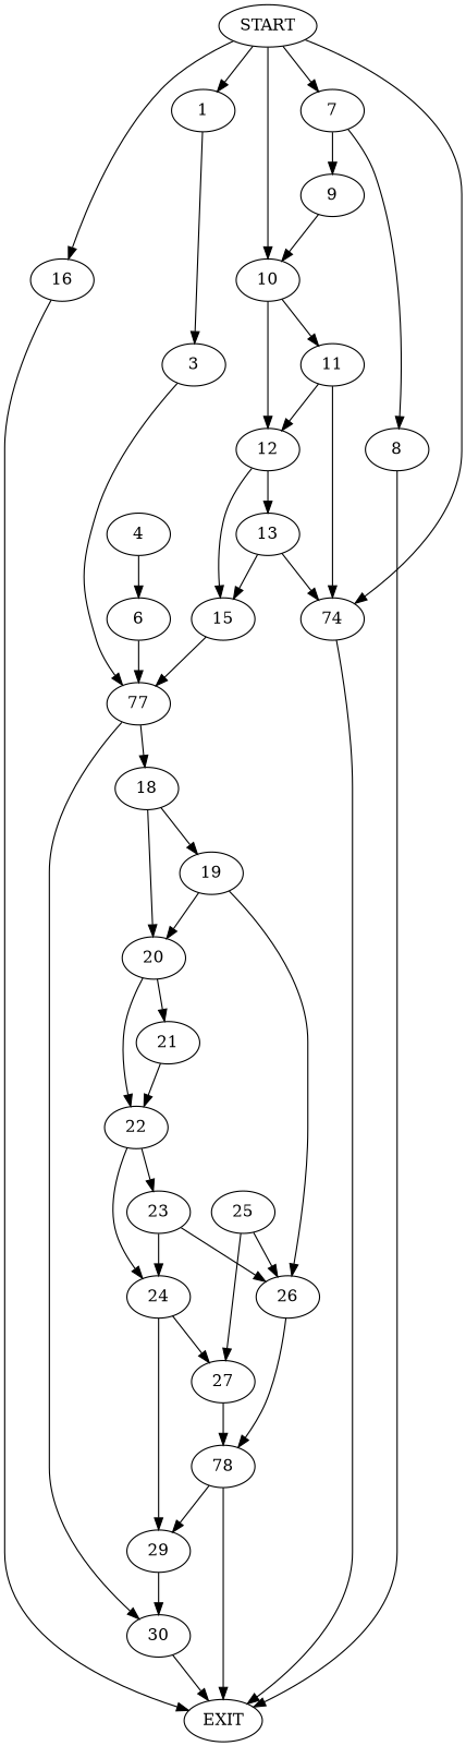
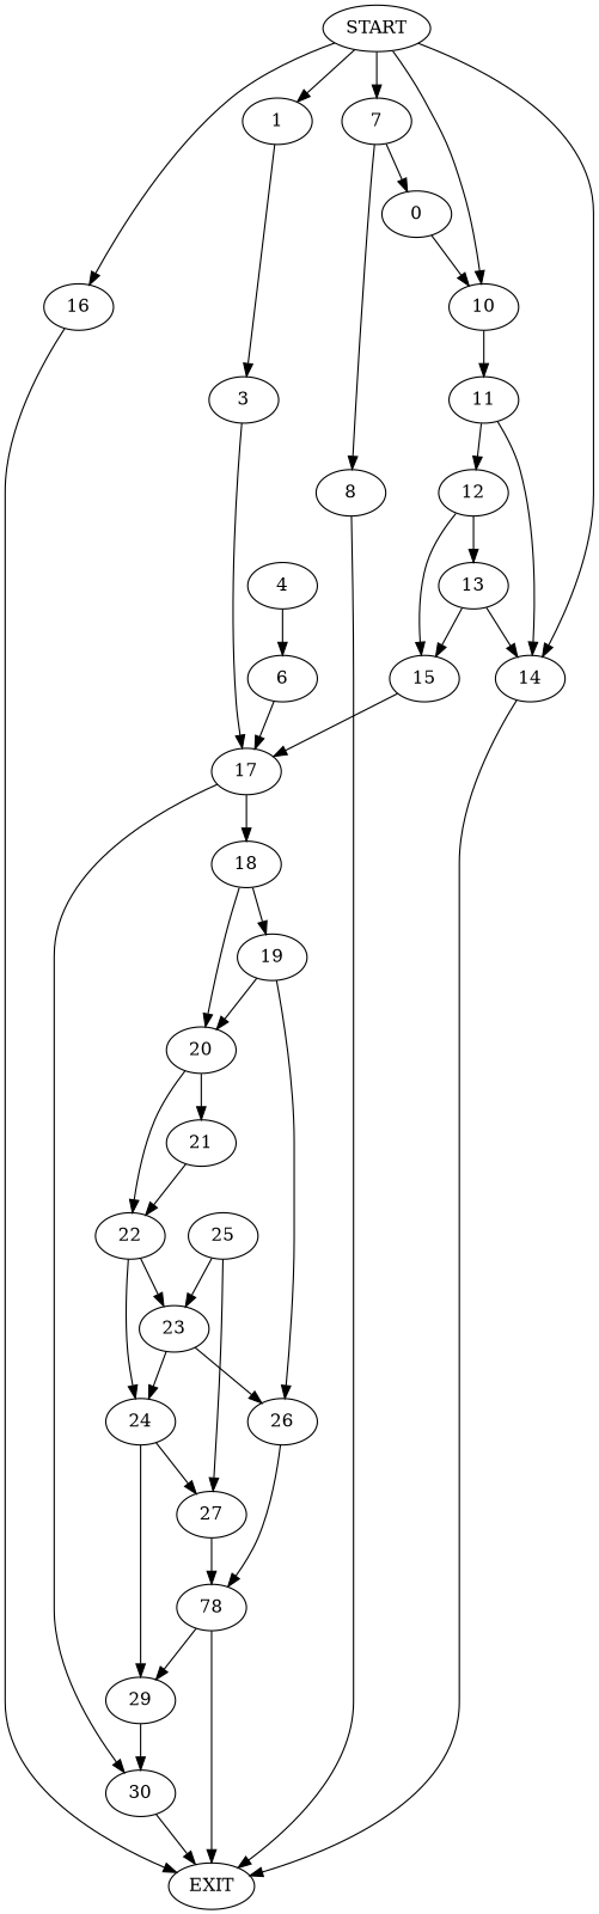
  digraph {
    n1 [label=START]
    1
    7
    10
    16
-   14 [label=74]
+   14
    3
    4
    6
    8
-   9
+   9 [label=0]
    11
    12
    n14 [label=EXIT]
-   17 [label=77]
+   17
    18
    30
    13
    15
    19
    20
    26
    21
    22
    n25 [label=78]
    23
    24
    27
    29
    25
    n1 -> 1
    n1 -> 7 [tailport=s3]
    n1 -> 10 [tailport=s4]
    n1 -> 16
    n1 -> 14 [tailport=s2]
    1 -> 3
    7 -> 8
    7 -> 9
    10 -> 11
-   10 -> 12
    16 -> n14
    14 -> n14
    3 -> 17
    4 -> 6
    6 -> 17
    8 -> n14
    9 -> 10
    11 -> 14
    11 -> 12
    12 -> 13
    12 -> 15
    17 -> 18
    17 -> 30
    18 -> 19
    18 -> 20
    30 -> n14
    13 -> 14
    13 -> 15
    15 -> 17
    19 -> 20
    19 -> 26
    20 -> 21
    20 -> 22
    26 -> n25
    21 -> 22
    22 -> 23
    22 -> 24
    n25 -> n14
    n25 -> 29
    23 -> 26
    23 -> 24
    24 -> 27
    24 -> 29
    27 -> n25
    29 -> 30
-   25 -> 26
+   25 -> 23
    25 -> 27
  }
